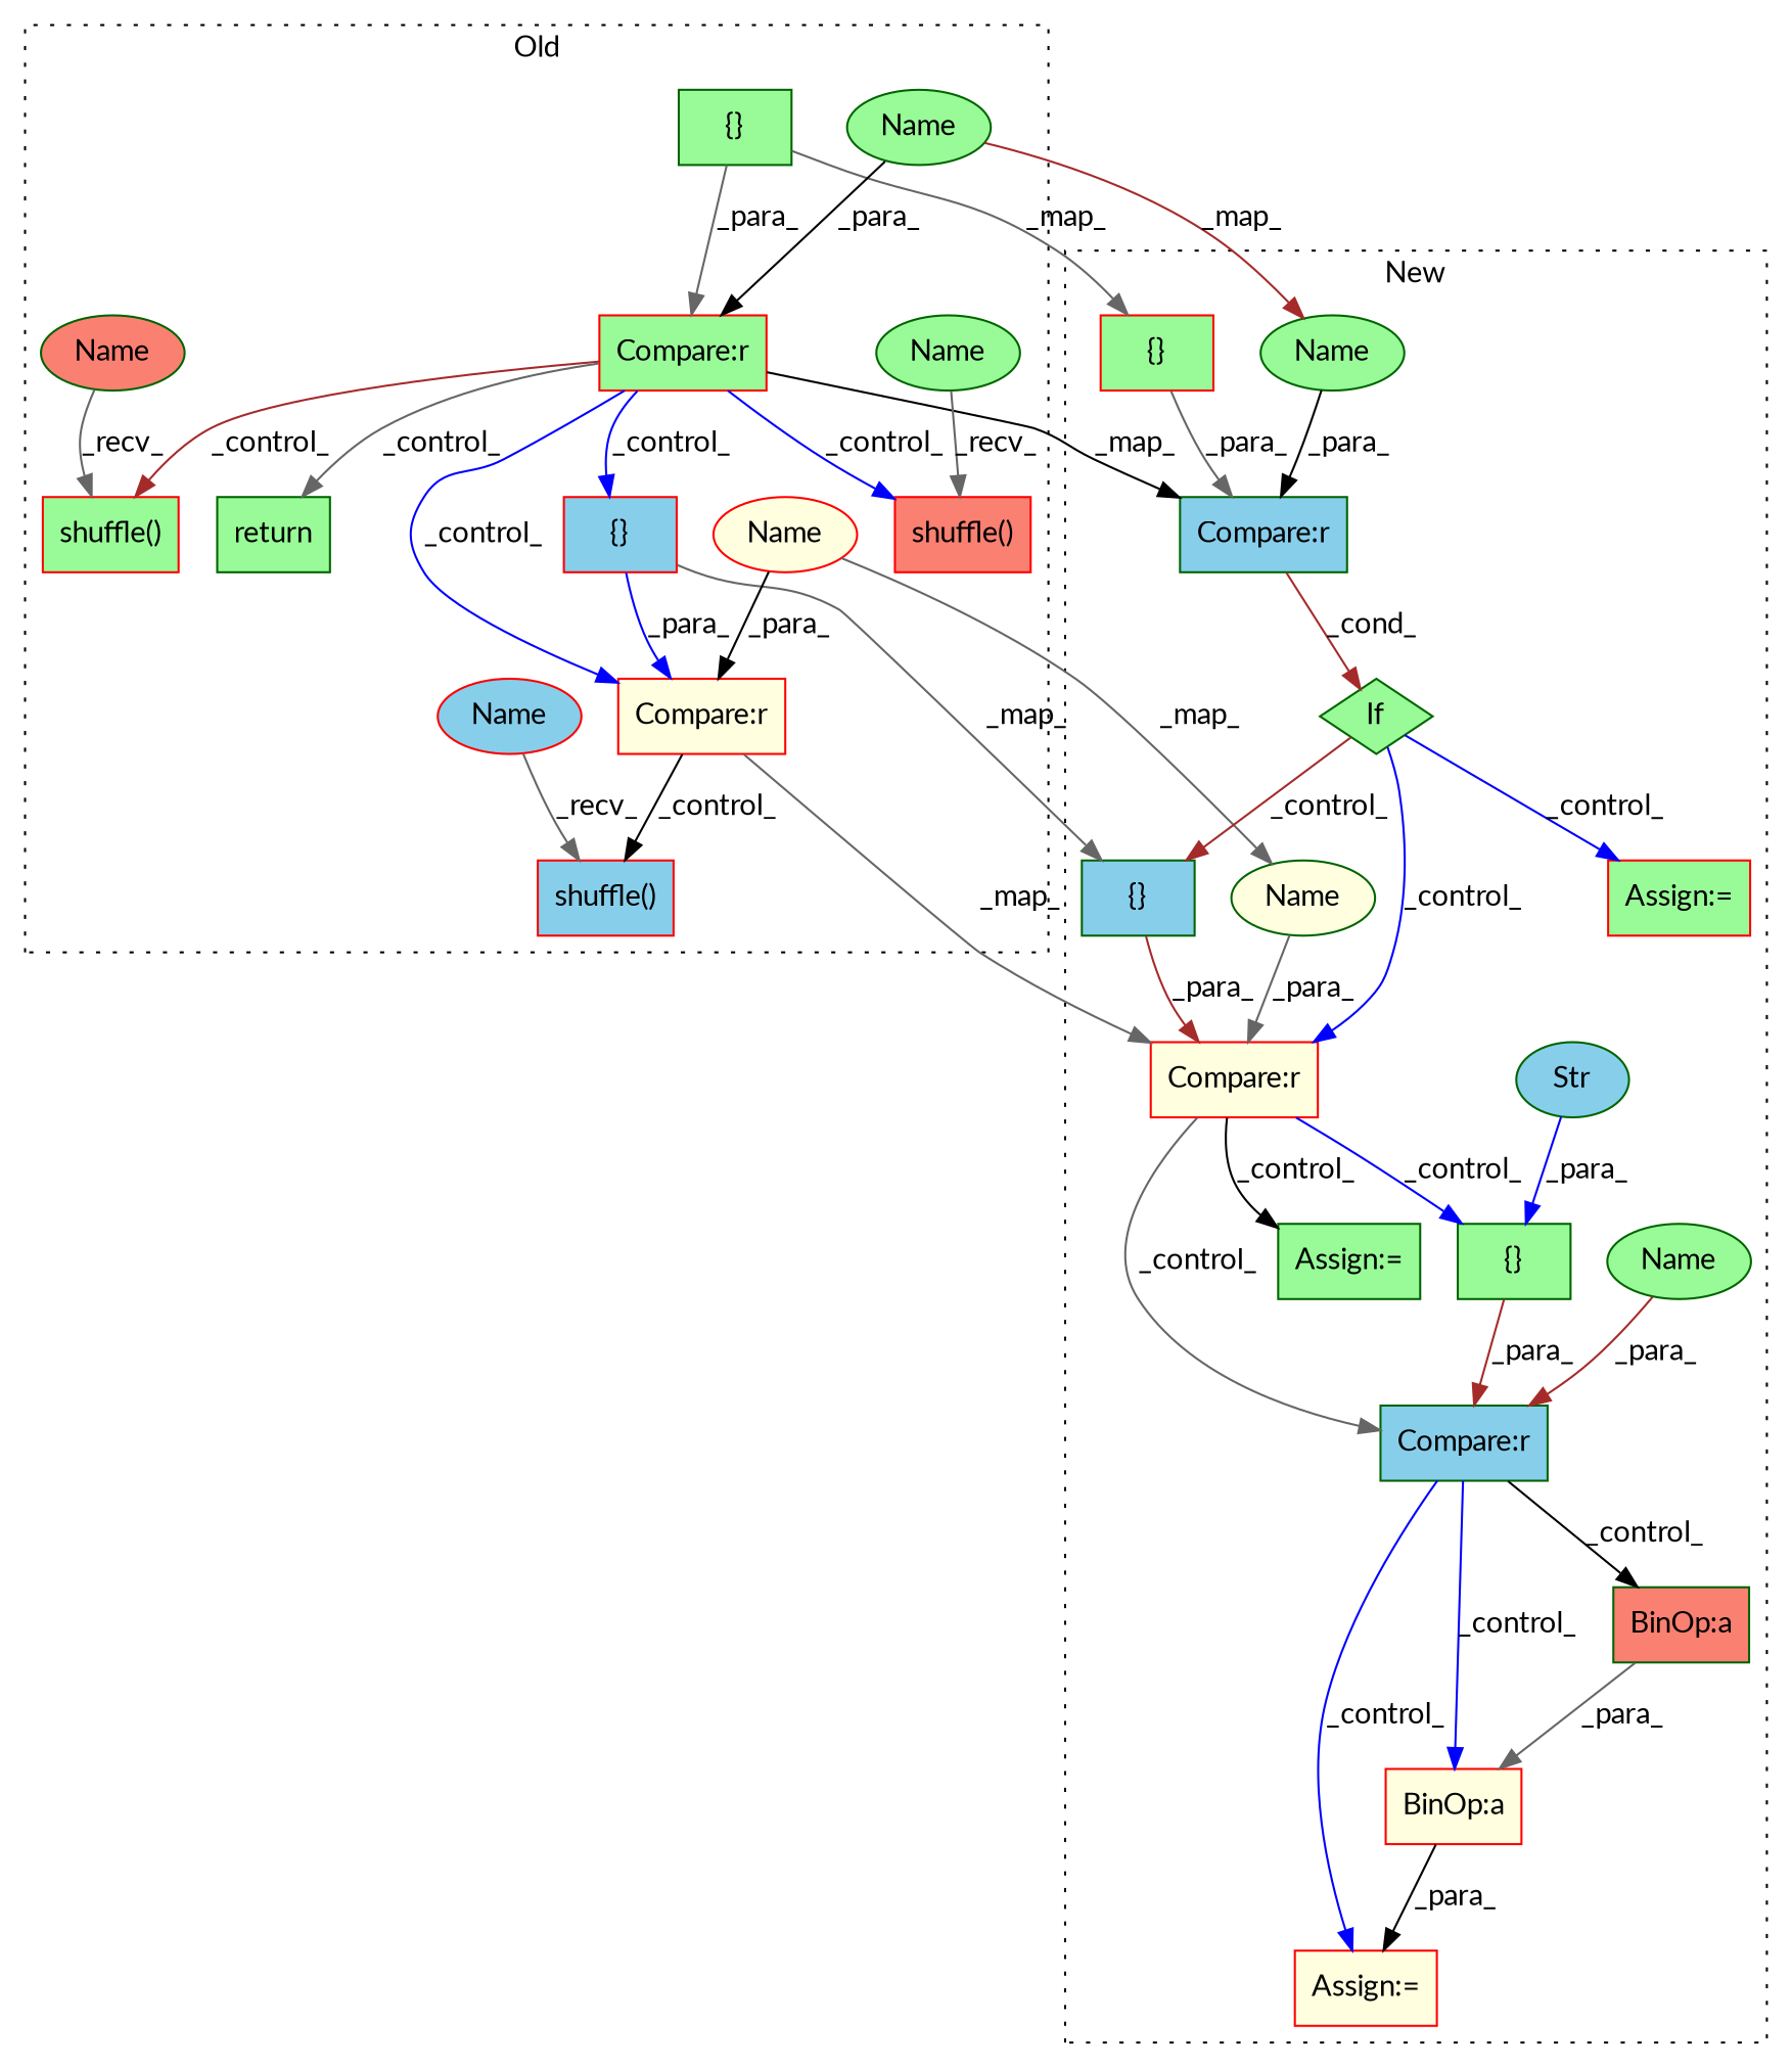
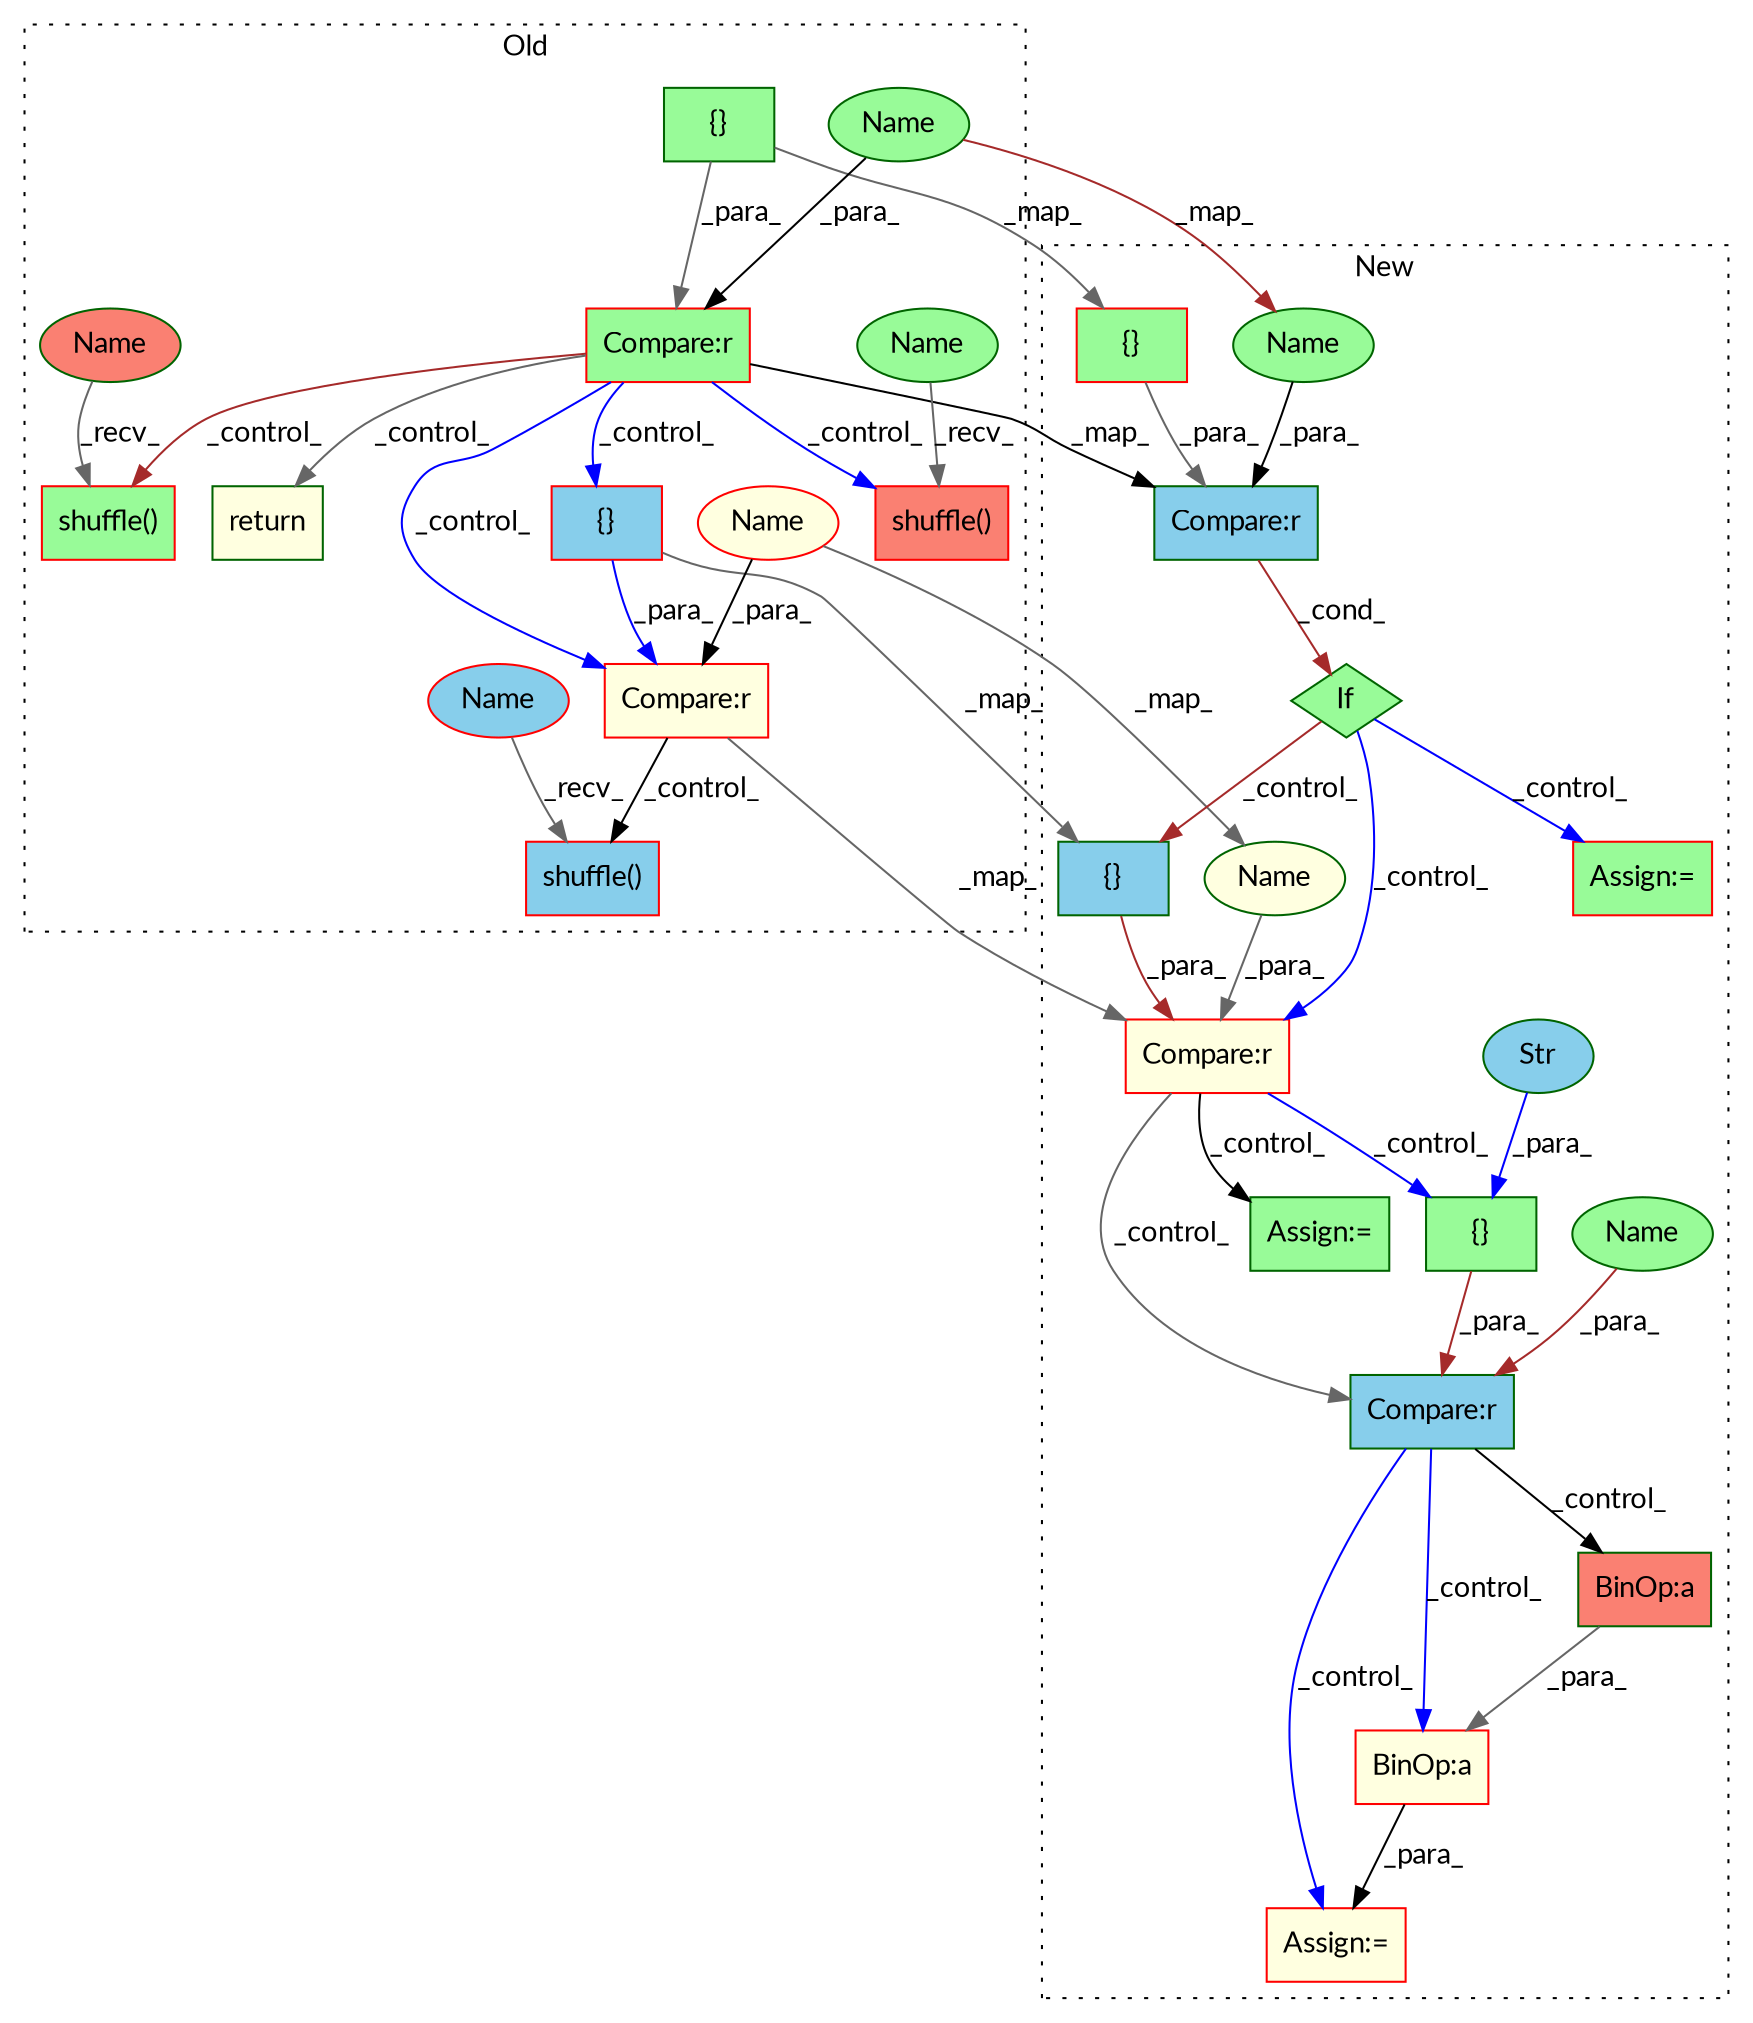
  digraph {
    fontname=Lato
    node [a=87 l=5 s=2372 shape=box style=filled fillcolor=palegreen color=darkgreen fontname=Lato]
    edge [color=gray40 fontname=Lato]
    n1 [a=75 l="15,1" label="shuffle()" s="2416,2447" fillcolor=skyblue color=red]
    n2 [a=59 l="1,0" label="{}" s="2381,2401" fillcolor=skyblue color=red]
    n3 [a=40 l=30 label="Compare:r" fillcolor=lightyellow color=red]
    n4 [a=59 l="1,0" label="{}" s="2137,2155"]
    n5 [a=40 l=28 label="Compare:r" s=2128 color=red]
    n6 [a=75 l="15,1" label="shuffle()" s="2294,2323" fillcolor=salmon color=red]
    n7 [a=75 l="15,1" label="shuffle()" s="2170,2200" color=red]
-   n8 [a=93 l=7 label=return s=2337]
+   n8 [a=93 l=7 label=return s=2337 fillcolor=lightyellow]
    n9 [l=6 label=Name s=2294 shape=ellipse]
    n10 [l=6 label=Name s=2170 shape=ellipse fillcolor=salmon]
    n11 [l=6 label=Name s=2416 shape=ellipse fillcolor=skyblue color=red]
    n12 [label=Name s=2128 shape=ellipse]
    n13 [label=Name shape=ellipse fillcolor=lightyellow color=red]
    n14 [a=59 l="1,0" label="{}" s="3157,3163"]
    n15 [a=96 l=3 label=If s=2904 shape=diamond]
    n16 [a=66 label=Str s=3158 shape=ellipse fillcolor=skyblue]
    n17 [a=40 l=16 label="Compare:r" s=3148 fillcolor=skyblue]
    n18 [a=68 l=3 label="Assign:=" s=3183 fillcolor=lightyellow color=red]
    n19 [a=59 l="1,0" label="{}" s="2995,3015" fillcolor=skyblue]
    n20 [a=82 l=32 label="BinOp:a" s=3190 fillcolor=lightyellow color=red]
    n21 [a=82 l=3 label="BinOp:a" s=3200 fillcolor=salmon]
    n22 [a=40 l=30 label="Compare:r" s=2986 fillcolor=lightyellow color=red]
    n23 [a=59 l="1,0" label="{}" s="2916,2934" color=red]
    n24 [a=40 l=28 label="Compare:r" s=2907 fillcolor=skyblue]
    n25 [a=68 l=3 label="Assign:=" s=2954 color=red]
    n26 [a=68 l=3 label="Assign:=" s=3117]
    n27 [label=Name s=3148 shape=ellipse]
    n28 [label=Name s=2907 shape=ellipse]
    n29 [label=Name s=2986 shape=ellipse fillcolor=lightyellow]
    subgraph cluster_1 {
      label=Old
      style=dotted
      n1
      n2
      n3
      n4
      n5
      n6
      n7
      n8
      n9
      n10
      n11
      n12
      n13
    }
    subgraph cluster_2 {
      label=New
      style=dotted
      n14
      n15
      n16
      n17
      n18
      n19
      n20
      n21
      n22
      n23
      n24
      n25
      n26
      n27
      n28
      n29
    }
    n2 -> n3 [label=_para_ color=blue]
    n2 -> n19 [label=_map_]
    n3 -> n1 [label=_control_ color=black]
    n3 -> n22 [label=_map_]
    n4 -> n5 [label=_para_]
    n4 -> n23 [label=_map_]
    n5 -> n2 [label=_control_ color=blue]
    n5 -> n3 [label=_control_ color=blue]
    n5 -> n6 [label=_control_ color=blue]
    n5 -> n7 [label=_control_ color=brown]
    n5 -> n8 [label=_control_]
    n5 -> n24 [label=_map_ color=black]
    n9 -> n6 [label=_recv_]
    n10 -> n7 [label=_recv_]
    n11 -> n1 [label=_recv_]
    n12 -> n5 [label=_para_ color=black]
    n12 -> n28 [label=_map_ color=brown]
    n13 -> n3 [label=_para_ color=black]
    n13 -> n29 [label=_map_]
    n14 -> n17 [label=_para_ color=brown]
    n15 -> n19 [label=_control_ color=brown]
    n15 -> n22 [label=_control_ color=blue]
    n15 -> n25 [label=_control_ color=blue]
    n16 -> n14 [label=_para_ color=blue]
    n17 -> n18 [label=_control_ color=blue]
    n17 -> n20 [label=_control_ color=blue]
    n17 -> n21 [label=_control_ color=black]
    n19 -> n22 [label=_para_ color=brown]
    n20 -> n18 [label=_para_ color=black]
    n21 -> n20 [label=_para_]
    n22 -> n14 [label=_control_ color=blue]
    n22 -> n17 [label=_control_]
    n22 -> n26 [label=_control_ color=black]
    n23 -> n24 [label=_para_]
    n24 -> n15 [label=_cond_ color=brown]
    n27 -> n17 [label=_para_ color=brown]
    n28 -> n24 [label=_para_ color=black]
    n29 -> n22 [label=_para_]
  }
